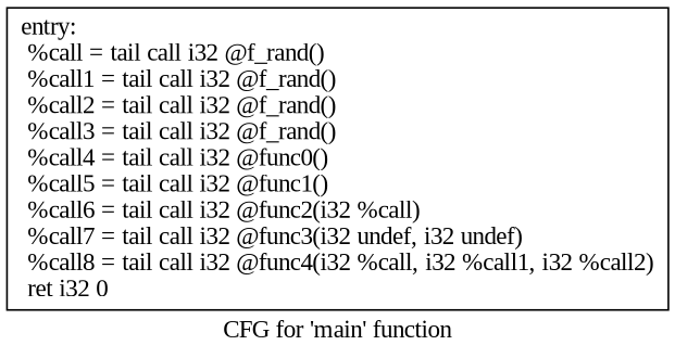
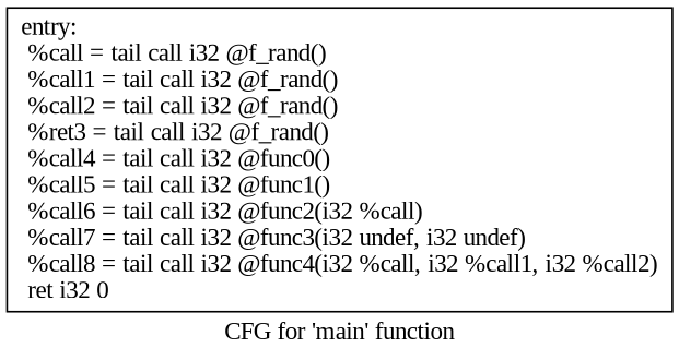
  digraph {
    label="CFG for 'main' function"
    fontname="Liberation Serif"
-   n1 [label="{entry:\l  %call = tail call i32 @f_rand()\l  %call1 = tail call i32 @f_rand()\l  %call2 = tail call i32 @f_rand()\l  %call3 = tail call i32 @f_rand()\l  %call4 = tail call i32 @func0()\l  %call5 = tail call i32 @func1()\l  %call6 = tail call i32 @func2(i32 %call)\l  %call7 = tail call i32 @func3(i32 undef, i32 undef)\l  %call8 = tail call i32 @func4(i32 %call, i32 %call1, i32 %call2)\l  ret i32 0\l}" shape=record fontname="Liberation Serif"]
+   n1 [label="{entry:\l  %call = tail call i32 @f_rand()\l  %call1 = tail call i32 @f_rand()\l  %call2 = tail call i32 @f_rand()\l  %ret3 = tail call i32 @f_rand()\l  %call4 = tail call i32 @func0()\l  %call5 = tail call i32 @func1()\l  %call6 = tail call i32 @func2(i32 %call)\l  %call7 = tail call i32 @func3(i32 undef, i32 undef)\l  %call8 = tail call i32 @func4(i32 %call, i32 %call1, i32 %call2)\l  ret i32 0\l}" shape=record fontname="Liberation Serif"]
  }
